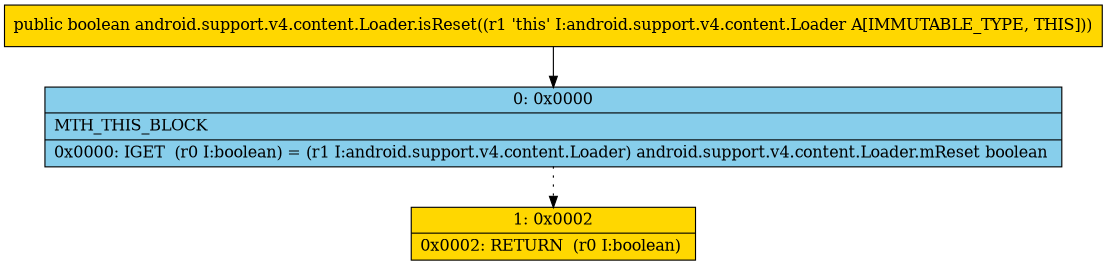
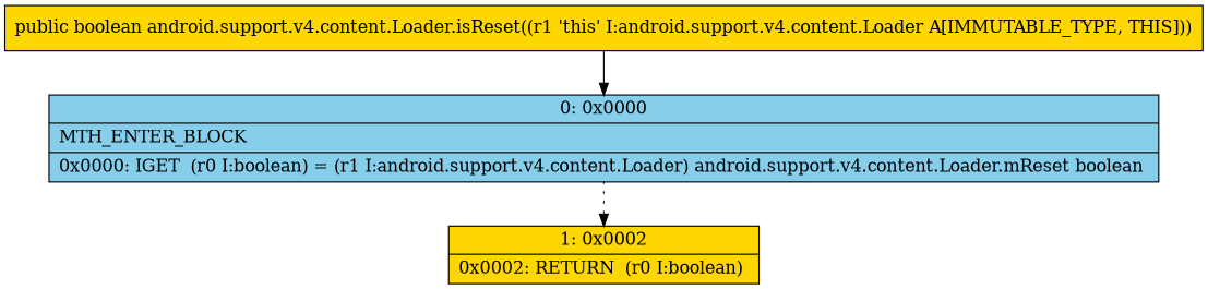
  digraph {
    node [shape=record style=filled fillcolor=gold]
-   n1 [label="{0\:\ 0x0000|MTH_THIS_BLOCK\l|0x0000: IGET  (r0 I:boolean) = (r1 I:android.support.v4.content.Loader) android.support.v4.content.Loader.mReset boolean \l}" fillcolor=skyblue]
+   n1 [label="{0\:\ 0x0000|MTH_ENTER_BLOCK\l|0x0000: IGET  (r0 I:boolean) = (r1 I:android.support.v4.content.Loader) android.support.v4.content.Loader.mReset boolean \l}" fillcolor=skyblue]
    n2 [label="{1\:\ 0x0002|0x0002: RETURN  (r0 I:boolean) \l}"]
    n3 [label="{public boolean android.support.v4.content.Loader.isReset((r1 'this' I:android.support.v4.content.Loader A[IMMUTABLE_TYPE, THIS])) }"]
    n1 -> n2 [style=dotted]
    n3 -> n1 [style=solid]
  }
